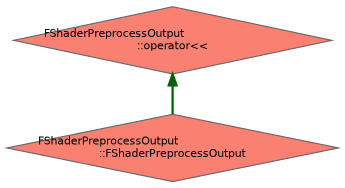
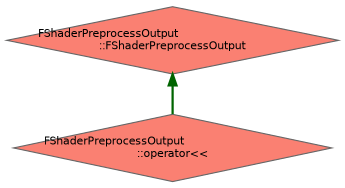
  digraph {
    rankdir=TB
    node [fillcolor=salmon fontname=Helvetica fontsize=10 shape=diamond style=filled]
    n1 [color=gray40 fontcolor=black height=0.2 label="FShaderPreprocessOutput\l::FShaderPreprocessOutput" width=0.4]
    n2 [color=grey40 height=0.2 label="FShaderPreprocessOutput\l::operator\<\<" width=0.4]
-   n2 -> n1 [color=darkgreen dir=back fontname=Helvetica fontsize=10 labelfontname=Helvetica labelfontsize=10 style=bold]
+   n1 -> n2 [color=darkgreen dir=back fontname=Helvetica fontsize=10 labelfontname=Helvetica labelfontsize=10 style=bold]
  }
